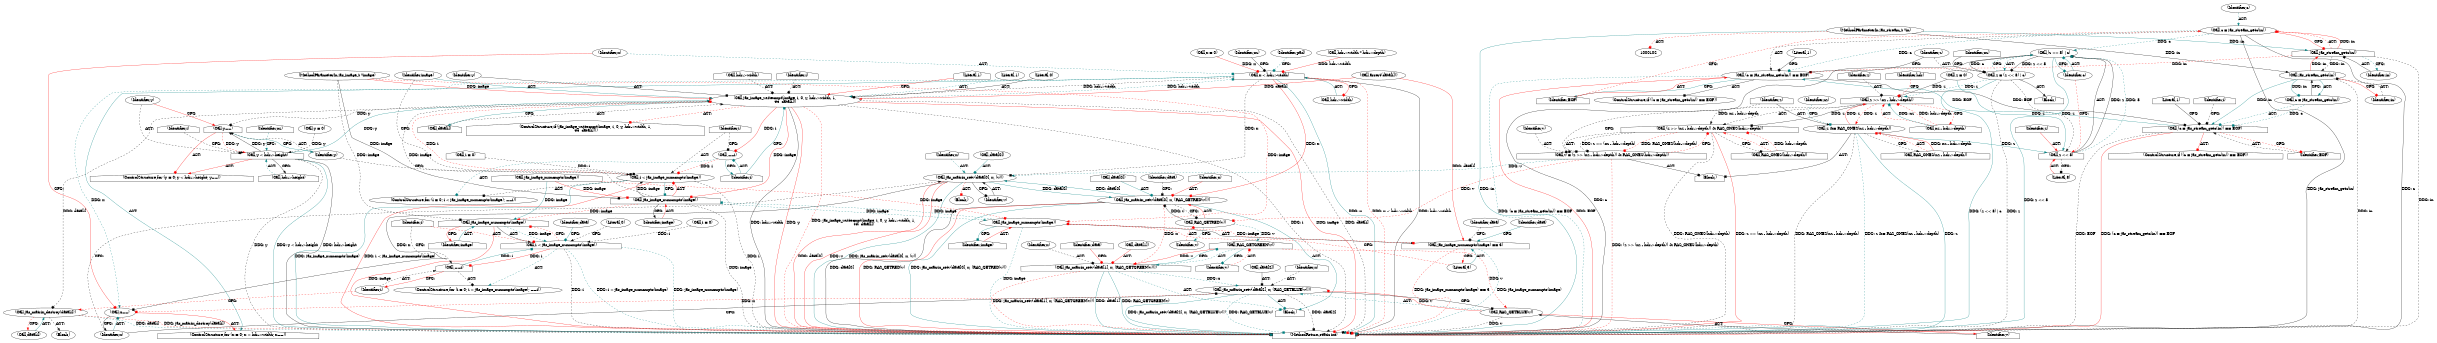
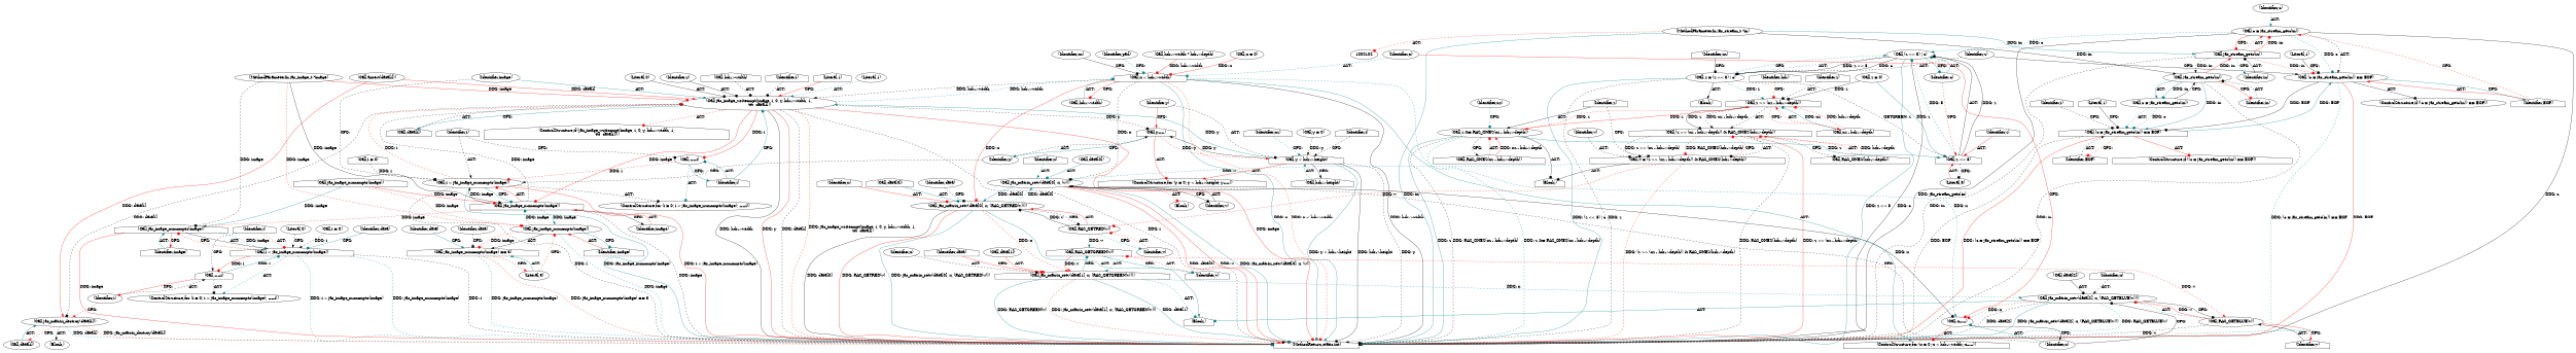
  digraph {
    node [shape=ellipse]
    edge [arrowhead=normal color=black style=dashed]
    n1 [label="(Call,c = jas_stream_getc(in))"]
    n2 [label="(Call,jas_stream_getc(in))" shape=house]
    n3 [label="(Call,(c = jas_stream_getc(in)) == EOF)"]
    n4 [label="(Call,(z << 8) | c)"]
    n5 [label="(MethodReturn,static int)" shape=house]
    n6 [label="(Call,jas_stream_getc(in))"]
    n7 [label="(Identifier,in)"]
    n8 [label="(Call,(c = jas_stream_getc(in)) == EOF)" shape=house]
    n9 [label="(Identifier,EOF)" shape=house]
    n10 [label="(ControlStructure,if ((c = jas_stream_getc(in)) == EOF))"]
    n11 [label="(Call,z = (z << 8) | c)"]
    n12 [label="(Identifier,c)"]
    n13 [label="(Identifier,in)"]
    n14 [label="(Call,c = jas_stream_getc(in))"]
    n15 [label="(Identifier,EOF)" shape=house]
    n16 [label="(ControlStructure,if ((c = jas_stream_getc(in)) == EOF))" shape=house]
    n17 [label="(MethodParameterIn,jas_stream_t *in)"]
    1000102
    n19 [label="(Call,z << 8)" shape=house]
    n20 [label="(Call,z >> (nz - hdr->depth))" shape=house]
    n21 [label="(Block,)" shape=house]
    n22 [label="(Literal,8)"]
    n23 [label="(Call,(z >> (nz - hdr->depth)) & RAS_ONES(hdr->depth))" shape=house]
    n24 [label="(Call,z &= RAS_ONES(nz - hdr->depth))"]
    n25 [label="(Call,nz - hdr->depth)" shape=house]
    n26 [label="(Call,v = (z >> (nz - hdr->depth)) & RAS_ONES(hdr->depth))" shape=house]
    n27 [label="(Call,RAS_ONES(hdr->depth))" shape=house]
    n28 [label="(Block,)" shape=house]
    n29 [label="(Call,RAS_ONES(nz - hdr->depth))" shape=house]
    n30 [label="(Call,RAS_GETRED(v))"]
    n31 [label="(Call,jas_matrix_setv(data[0], x, (v)))"]
    n32 [label="(Call,jas_matrix_setv(data[0], x, (RAS_GETRED(v))))"]
    n33 [label="(Call,RAS_GETGREEN(v))" shape=house]
    n34 [label="(Identifier,v)"]
    n35 [label="(Call,x++)"]
    n36 [label="(Identifier,v)"]
    n37 [label="(Block,)"]
    n38 [label="(Call,jas_matrix_setv(data[1], x, (RAS_GETGREEN(v))))" shape=house]
    n39 [label="(Block,)" shape=house]
    n40 [label="(Call,RAS_GETBLUE(v))"]
    n41 [label="(Identifier,v)" shape=house]
    n42 [label="(Call,jas_matrix_setv(data[2], x, (RAS_GETBLUE(v))))"]
    n43 [label="(ControlStructure,for (x = 0; x < hdr->width; x++))" shape=house]
    n44 [label="(Identifier,x)"]
    n45 [label="(Identifier,v)" shape=house]
    n46 [label="(Call,x < hdr->width)" shape=house]
    n47 [label="(Call,jas_image_writecmpt(image, i, 0, y, hdr->width, 1,\n \t\t\t  data[i]))"]
    n48 [label="(Call,hdr->width)"]
    n49 [label="(Call,y++)" shape=house]
    n50 [label="(Call,jas_image_numcmpts(image))" shape=house]
    n51 [label="(Call,++i)"]
    n52 [label="(Call,jas_matrix_destroy(data[i]))"]
    n53 [label="(Call,data[i])" shape=house]
    n54 [label="(ControlStructure,if (jas_image_writecmpt(image, i, 0, y, hdr->width, 1,\n \t\t\t  data[i])))" shape=house]
    n55 [label="(Call,y < hdr->height)" shape=house]
    n56 [label="(ControlStructure,for (y = 0; y < hdr->height; y++))" shape=house]
    n57 [label="(Identifier,y)"]
    n58 [label="(Call,jas_image_numcmpts(image))"]
    n59 [label="(Call,i < jas_image_numcmpts(image))"]
    n60 [label="(Call,jas_image_numcmpts(image))" shape=house]
    n61 [label="(Identifier,image)"]
    n62 [label="(ControlStructure,for (i = 0; i < jas_image_numcmpts(image); ++i))"]
    n63 [label="(Identifier,i)" shape=house]
    n64 [label="(Call,data[i])"]
    n65 [label="(Block,)"]
    n66 [label="(Call,hdr->height)" shape=house]
    n67 [label="(Call,jas_image_numcmpts(image) == 3)" shape=house]
    n68 [label="(Identifier,image)" shape=house]
    n69 [label="(Call,i < jas_image_numcmpts(image))" shape=house]
    n70 [label="(Identifier,image)" shape=house]
    n71 [label="(Literal,3)"]
    n72 [label="(Call,++i)" shape=house]
    n73 [label="(ControlStructure,for (i = 0; i < jas_image_numcmpts(image); ++i))"]
    n74 [label="(Identifier,i)"]
    n75 [label="(Identifier,z)"]
    n76 [label="(Identifier,x)"]
    n77 [label="(Identifier,x)" shape=house]
    n78 [label="(Call,i = 0)" shape=house]
    n79 [label="(Identifier,y)"]
    n80 [label="(Literal,0)"]
    n81 [label="(Identifier,z)" shape=house]
    n82 [label="(Identifier,y)"]
    n83 [label="(Identifier,data)"]
    n84 [label="(Literal,0)"]
    n85 [label="(Identifier,c)"]
    n86 [label="(Call,data[0])" shape=house]
    n87 [label="(Call,z = 0)"]
    n88 [label="(Identifier,z)" shape=house]
    n89 [label="(MethodParameterIn,jas_image_t *image)"]
    n90 [label="(Identifier,nz)" shape=house]
    n91 [label="(Identifier,x)"]
    n92 [label="(Identifier,data)"]
    n93 [label="(Call,data[2])"]
    n94 [label="(Identifier,image)"]
    n95 [label="(Call,i = 0)"]
    n96 [label="(Identifier,data)" shape=house]
    n97 [label="(Call,y = 0)"]
    n98 [label="(Identifier,nz)"]
    n99 [label="(Identifier,pad)"]
    n100 [label="(Identifier,x)" shape=house]
    n101 [label="(Identifier,z)" shape=house]
    n102 [label="(Identifier,i)" shape=house]
    n103 [label="(Call,hdr->width * hdr->depth)"]
    n104 [label="(Call,hdr->width)" shape=house]
    n105 [label="(Call,data[1])"]
    n106 [label="(Identifier,i)" shape=house]
    n107 [label="(Literal,1)" shape=house]
    n108 [label="(Identifier,data)"]
    n109 [label="(Identifier,nz)" shape=house]
    n110 [label="(Call,jas_image_numcmpts(image))" shape=house]
    n111 [label="(Literal,1)" shape=house]
    n112 [label="(Call,assert(data[i]))"]
    n113 [label="(Identifier,i)" shape=house]
    n114 [label="(Literal,1)"]
    n115 [label="(Identifier,i)" shape=house]
    n116 [label="(Identifier,data)"]
    n117 [label="(Call,data[0])"]
    n118 [label="(Call,x = 0)"]
    n119 [label="(Identifier,v)"]
    n120 [label="(Identifier,i)" shape=house]
    n121 [label="(Identifier,x)" shape=house]
    n122 [label="(Literal,1)"]
    n123 [label="(Identifier,nz)"]
    n124 [label="(Identifier,hdr)" shape=house]
    n1 -> n2 [arrowhead=box color=red label="CFG: " style=solid]
    n1 -> n3 [label="AST: "]
    n1 -> n3 [arrowhead=box color=teal label="DDG: c"]
    n1 -> n4 [color=teal label="DDG: c"]
    n1 -> n5 [arrowhead=box label="DDG: jas_stream_getc(in)" style=solid]
    n1 -> n5 [arrowhead=box label="DDG: c" style=solid]
    n2 -> n1 [color=red label="AST: "]
    n2 -> n1 [arrowhead=box color=red label="DDG: in" style=solid]
    n2 -> n3 [arrowhead=box color=red label="DDG: in"]
    n2 -> n5 [label="DDG: in"]
    n2 -> n6 [label="DDG: in"]
    n2 -> n7 [color=teal label="CFG: "]
    n3 -> n5 [color=teal label="DDG: (c = jas_stream_getc(in)) == EOF"]
    n3 -> n5 [arrowhead=box color=red label="DDG: EOF" style=solid]
    n3 -> n8 [arrowhead=box label="DDG: EOF" style=solid]
    n3 -> n9 [color=teal label="CFG: " style=solid]
    n3 -> n10 [arrowhead=box label="AST: " style=solid]
    n4 -> n5 [color=teal label="DDG: z << 8" style=solid]
    n4 -> n5 [label="DDG: c" style=solid]
    n4 -> n11 [color=teal label="AST: "]
    n4 -> n11 [arrowhead=box label="DDG: z << 8" style=solid]
    n4 -> n11 [label="DDG: c" style=solid]
    n4 -> n12 [arrowhead=box color=teal label="CFG: " style=solid]
    n6 -> n2 [color=red label="DDG: in" style=solid]
    n6 -> n5 [label="DDG: in"]
    n6 -> n8 [color=teal label="DDG: in" style=solid]
    n6 -> n13 [arrowhead=box color=red label="CFG: " style=solid]
    n6 -> n14 [color=teal label="AST: " style=solid]
    n6 -> n14 [arrowhead=box color=teal label="DDG: in" style=solid]
    n7 -> n2 [arrowhead=box label="AST: " style=solid]
    n8 -> n3 [color=teal label="DDG: EOF" style=solid]
    n8 -> n5 [label="DDG: EOF"]
    n8 -> n5 [arrowhead=box color=red label="DDG: (c = jas_stream_getc(in)) == EOF" style=solid]
    n8 -> n15 [arrowhead=box color=red label="CFG: "]
    n8 -> n16 [arrowhead=box color=red label="AST: " style=solid]
    n9 -> n1 [color=red label="CFG: "]
    n9 -> n3 [color=red label="AST: " style=solid]
    n11 -> n4 [color=teal label="CFG: "]
    n11 -> n5 [color=teal label="DDG: (z << 8) | c" style=solid]
    n11 -> n5 [label="DDG: z"]
-   n11 -> n19 [label="DDG: z"]
+   n11 -> n19 [label="GETGREEN: z"]
    n11 -> n20 [color=teal label="DDG: z"]
    n11 -> n21 [label="AST: " style=solid]
    n12 -> n4 [arrowhead=box color=teal label="AST: " style=solid]
    n12 -> n19 [color=red label="CFG: "]
    n13 -> n6 [arrowhead=box label="AST: "]
    n14 -> n6 [label="CFG: " style=solid]
    n14 -> n8 [arrowhead=box color=teal label="AST: "]
    n14 -> n8 [arrowhead=box color=teal label="DDG: c"]
    n15 -> n8 [label="AST: "]
    n17 -> n2 [color=teal label="DDG: in" style=solid]
    n17 -> n5 [color=teal label="DDG: in" style=solid]
    n17 -> n6 [label="DDG: in" style=solid]
    n17 -> 1000102 [arrowhead=box color=red label="AST: "]
    n19 -> n4 [arrowhead=box label="AST: " style=solid]
    n19 -> n4 [label="DDG: z" style=solid]
    n19 -> n4 [arrowhead=box color=teal label="DDG: 8"]
    n19 -> n22 [arrowhead=box label="CFG: "]
    n20 -> n23 [label="AST: "]
    n20 -> n23 [arrowhead=box label="DDG: z" style=solid]
    n20 -> n23 [label="DDG: nz - hdr->depth"]
    n20 -> n24 [color=red label="DDG: z"]
    n20 -> n25 [color=red label="CFG: "]
    n22 -> n19 [color=red label="AST: " style=solid]
    n23 -> n5 [label="DDG: RAS_ONES(hdr->depth)"]
    n23 -> n5 [color=red label="DDG: z >> (nz - hdr->depth)" style=solid]
    n23 -> n26 [arrowhead=box label="AST: "]
    n23 -> n26 [arrowhead=box label="DDG: z >> (nz - hdr->depth)"]
    n23 -> n26 [arrowhead=box color=red label="DDG: RAS_ONES(hdr->depth)"]
    n23 -> n27 [arrowhead=box label="CFG: "]
    n24 -> n5 [label="DDG: RAS_ONES(nz - hdr->depth)"]
    n24 -> n5 [arrowhead=box color=teal label="DDG: z &= RAS_ONES(nz - hdr->depth)"]
    n24 -> n5 [arrowhead=box color=teal label="DDG: z" style=solid]
    n24 -> n19 [color=teal label="DDG: z" style=solid]
    n24 -> n20 [color=red label="DDG: z" style=solid]
    n24 -> n28 [arrowhead=box label="AST: " style=solid]
    n24 -> n29 [label="CFG: "]
    n25 -> n20 [color=red label="AST: "]
    n25 -> n20 [arrowhead=box color=teal label="DDG: nz" style=solid]
    n25 -> n20 [arrowhead=box color=red label="DDG: hdr->depth"]
    n26 -> n5 [color=red label="DDG: (z >> (nz - hdr->depth)) & RAS_ONES(hdr->depth)"]
    n26 -> n23 [arrowhead=box color=red label="CFG: "]
    n26 -> n28 [arrowhead=box label="AST: " style=solid]
    n26 -> n30 [arrowhead=box color=red label="DDG: v"]
    n26 -> n31 [color=teal label="DDG: v"]
    n27 -> n23 [color=red label="AST: "]
    n27 -> n23 [arrowhead=box color=red label="DDG: hdr->depth"]
    n29 -> n24 [arrowhead=box color=red label="AST: "]
    n29 -> n24 [color=red label="DDG: nz - hdr->depth" style=solid]
    n30 -> n32 [color=red label="AST: " style=solid]
    n30 -> n32 [arrowhead=box label="DDG: v" style=solid]
    n30 -> n33 [color=teal label="DDG: v"]
    n30 -> n34 [color=teal label="CFG: "]
    n31 -> n5 [arrowhead=box color=red label="DDG: data[0]" style=solid]
    n31 -> n5 [arrowhead=box color=red label="DDG: v" style=solid]
    n31 -> n5 [color=teal label="DDG: jas_matrix_setv(data[0], x, (v))" style=solid]
    n31 -> n32 [color=teal label="DDG: data[0]" style=solid]
    n31 -> n35 [arrowhead=box label="DDG: x" style=solid]
    n31 -> n36 [arrowhead=box label="CFG: " style=solid]
    n31 -> n37 [arrowhead=box color=red label="AST: "]
    n32 -> n5 [arrowhead=box label="DDG: data[0]" style=solid]
    n32 -> n5 [color=red label="DDG: RAS_GETRED(v)" style=solid]
    n32 -> n5 [color=teal label="DDG: jas_matrix_setv(data[0], x, (RAS_GETRED(v)))" style=solid]
    n32 -> n30 [arrowhead=box label="CFG: "]
-   n32 -> n31 [color=teal label="DDG: data[0]" style=solid]
+   n32 -> n31 [color=teal label="DDG: data[0]"]
    n32 -> n38 [color=red label="DDG: x"]
    n32 -> n39 [color=teal label="AST: " style=solid]
    n33 -> n38 [color=teal label="AST: "]
    n33 -> n38 [color=red label="DDG: v" style=solid]
    n33 -> n40 [color=red label="DDG: v"]
    n33 -> n41 [arrowhead=box color=teal label="CFG: " style=solid]
    n34 -> n30 [arrowhead=box color=red label="AST: "]
-   n35 -> n43 [color=red label="AST: " style=solid]
+   n35 -> n43 [arrowhead=box color=red label="AST: " style=solid]
    n35 -> n44 [label="CFG: " style=solid]
    n36 -> n31 [label="AST: " style=solid]
    n38 -> n5 [arrowhead=box color=teal label="DDG: data[1]" style=solid]
    n38 -> n5 [color=teal label="DDG: RAS_GETGREEN(v)" style=solid]
    n38 -> n5 [color=red label="DDG: jas_matrix_setv(data[1], x, (RAS_GETGREEN(v)))"]
    n38 -> n33 [arrowhead=box color=teal label="CFG: " style=solid]
    n38 -> n39 [arrowhead=box color=teal label="AST: "]
    n38 -> n42 [color=teal label="DDG: x"]
    n40 -> n5 [label="DDG: v"]
    n40 -> n42 [color=teal label="AST: "]
    n40 -> n42 [arrowhead=box color=red label="DDG: v" style=solid]
    n40 -> n45 [color=red label="CFG: " style=solid]
    n41 -> n33 [arrowhead=box color=red label="AST: "]
    n42 -> n5 [arrowhead=box color=teal label="DDG: RAS_GETBLUE(v)"]
    n42 -> n5 [arrowhead=box label="DDG: data[2]"]
    n42 -> n5 [color=teal label="DDG: jas_matrix_setv(data[2], x, (RAS_GETBLUE(v)))" style=solid]
    n42 -> n35 [arrowhead=box color=red label="DDG: x"]
    n42 -> n39 [arrowhead=box color=teal label="AST: " style=solid]
    n42 -> n40 [arrowhead=box label="CFG: " style=solid]
    n44 -> n31 [label="CFG: "]
    n44 -> n35 [arrowhead=box color=teal label="AST: " style=solid]
    n44 -> n42 [arrowhead=box label="CFG: " style=solid]
    n45 -> n40 [label="AST: " style=solid]
    n46 -> n5 [arrowhead=box color=teal label="DDG: x" style=solid]
    n46 -> n5 [arrowhead=box color=red label="DDG: x < hdr->width"]
    n46 -> n5 [arrowhead=box label="DDG: hdr->width" style=solid]
    n46 -> n31 [arrowhead=box label="DDG: x"]
    n46 -> n32 [arrowhead=box color=red label="DDG: x" style=solid]
    n46 -> n35 [color=teal label="DDG: x"]
    n46 -> n43 [color=teal label="AST: " style=solid]
    n46 -> n47 [label="DDG: hdr->width"]
    n46 -> n48 [arrowhead=box color=red label="CFG: " style=solid]
    n47 -> n5 [label="DDG: hdr->width" style=solid]
    n47 -> n5 [color=red label="DDG: y" style=solid]
    n47 -> n5 [color=red label="DDG: jas_image_writecmpt(image, i, 0, y, hdr->width, 1,\n \t\t\t  data[i])"]
    n47 -> n5 [label="DDG: i"]
    n47 -> n5 [arrowhead=box color=red label="DDG: image" style=solid]
    n47 -> n5 [arrowhead=box label="DDG: data[i]"]
    n47 -> n46 [arrowhead=box color=teal label="DDG: hdr->width"]
    n47 -> n49 [arrowhead=box label="DDG: y"]
    n47 -> n50 [arrowhead=box color=red label="DDG: image" style=solid]
    n47 -> n51 [arrowhead=box color=red label="DDG: i" style=solid]
    n47 -> n52 [arrowhead=box label="DDG: data[i]"]
    n47 -> n53 [color=teal label="CFG: " style=solid]
    n47 -> n54 [arrowhead=box color=red label="AST: "]
    n48 -> n46 [color=teal label="AST: " style=solid]
    n49 -> n55 [color=red label="DDG: y"]
    n49 -> n56 [arrowhead=box color=red label="AST: " style=solid]
    n49 -> n57 [color=teal label="CFG: " style=solid]
    n50 -> n5 [arrowhead=box label="DDG: image"]
    n50 -> n47 [label="DDG: image"]
    n50 -> n58 [color=teal label="DDG: image"]
    n50 -> n59 [arrowhead=box color=red label="AST: " style=solid]
    n50 -> n59 [label="DDG: image" style=solid]
    n50 -> n60 [color=red label="DDG: image"]
    n50 -> n61 [label="CFG: " style=solid]
    n51 -> n59 [arrowhead=box color=red label="DDG: i"]
    n51 -> n62 [arrowhead=box color=teal label="AST: "]
    n51 -> n63 [color=teal label="CFG: " style=solid]
    n52 -> n5 [color=teal label="DDG: data[i]"]
    n52 -> n5 [color=red label="DDG: jas_matrix_destroy(data[i])"]
    n52 -> n64 [color=red label="CFG: "]
    n52 -> n65 [label="AST: "]
    n53 -> n47 [label="AST: "]
    n55 -> n5 [label="DDG: y"]
    n55 -> n5 [color=teal label="DDG: y < hdr->height" style=solid]
    n55 -> n5 [arrowhead=box label="DDG: hdr->height" style=solid]
    n55 -> n47 [color=teal label="DDG: y" style=solid]
    n55 -> n49 [label="DDG: y" style=solid]
    n55 -> n56 [color=red label="AST: " style=solid]
    n55 -> n66 [label="CFG: " style=solid]
    n57 -> n49 [label="AST: "]
    n57 -> n59 [label="CFG: "]
    n58 -> n5 [color=teal label="DDG: image"]
    n58 -> n50 [arrowhead=box color=teal label="DDG: image"]
    n58 -> n67 [label="AST: " style=solid]
    n58 -> n67 [arrowhead=box color=red label="DDG: image"]
    n58 -> n68 [arrowhead=box color=teal label="CFG: " style=solid]
    n59 -> n5 [label="DDG: i"]
    n59 -> n5 [arrowhead=box color=teal label="DDG: jas_image_numcmpts(image)" style=solid]
    n59 -> n5 [arrowhead=box color=red label="DDG: i < jas_image_numcmpts(image)" style=solid]
    n59 -> n47 [arrowhead=box color=red label="DDG: i"]
    n59 -> n50 [arrowhead=box color=teal label="CFG: " style=solid]
    n59 -> n62 [arrowhead=box label="AST: "]
    n60 -> n5 [color=red label="DDG: image" style=solid]
    n60 -> n69 [label="AST: " style=solid]
    n60 -> n69 [color=teal label="DDG: image"]
    n60 -> n70 [color=red label="CFG: " style=solid]
    n61 -> n50 [color=red label="AST: " style=solid]
    n63 -> n47 [arrowhead=box color=teal label="CFG: " style=solid]
    n63 -> n51 [arrowhead=box color=teal label="AST: " style=solid]
    n64 -> n52 [color=teal label="AST: " style=solid]
    n66 -> n55 [color=teal label="AST: "]
    n67 -> n5 [arrowhead=box color=red label="DDG: jas_image_numcmpts(image) == 3"]
    n67 -> n5 [arrowhead=box color=teal label="DDG: jas_image_numcmpts(image)"]
    n67 -> n71 [color=red label="CFG: "]
    n68 -> n58 [color=red label="AST: " style=solid]
    n69 -> n5 [arrowhead=box label="DDG: i"]
    n69 -> n5 [arrowhead=box color=teal label="DDG: i < jas_image_numcmpts(image)"]
    n69 -> n5 [color=teal label="DDG: jas_image_numcmpts(image)"]
    n69 -> n60 [arrowhead=box color=red label="CFG: "]
    n69 -> n72 [arrowhead=box color=red label="DDG: i" style=solid]
    n69 -> n73 [color=teal label="AST: "]
    n70 -> n60 [color=teal label="AST: " style=solid]
    n71 -> n58 [arrowhead=box color=red label="CFG: "]
    n71 -> n67 [color=teal label="AST: " style=solid]
    n72 -> n69 [arrowhead=box color=teal label="DDG: i" style=solid]
    n72 -> n73 [arrowhead=box label="AST: "]
    n72 -> n74 [color=red label="CFG: " style=solid]
    n74 -> n52 [color=red label="CFG: "]
    n74 -> n72 [label="AST: "]
    n75 -> n3 [label="CFG: " style=solid]
    n75 -> n11 [label="AST: "]
    n76 -> n35 [arrowhead=box color=red label="CFG: " style=solid]
    n76 -> n46 [arrowhead=box color=teal label="AST: "]
    n77 -> n31 [color=teal label="AST: "]
    n78 -> n59 [arrowhead=box label="DDG: i"]
    n79 -> n49 [color=red label="CFG: " style=solid]
    n79 -> n55 [arrowhead=box label="AST: "]
    n80 -> n47 [arrowhead=box label="AST: " style=solid]
    n81 -> n19 [color=red label="AST: " style=solid]
    n82 -> n47 [arrowhead=box label="AST: " style=solid]
    n83 -> n69 [arrowhead=box color=teal label="CFG: " style=solid]
    n84 -> n69 [label="CFG: "]
    n85 -> n1 [color=teal label="AST: "]
    n86 -> n32 [arrowhead=box color=teal label="AST: " style=solid]
    n87 -> n19 [color=teal label="DDG: z" style=solid]
    n87 -> n20 [arrowhead=box label="DDG: z" style=solid]
    n88 -> n24 [label="AST: " style=solid]
    n88 -> n26 [arrowhead=box label="CFG: "]
    n89 -> n47 [arrowhead=box color=red label="DDG: image" style=solid]
    n89 -> n50 [arrowhead=box label="DDG: image" style=solid]
    n89 -> n58 [color=red label="DDG: image"]
    n89 -> n60 [arrowhead=box label="DDG: image"]
    n90 -> n55 [color=teal label="CFG: "]
    n91 -> n38 [arrowhead=box label="AST: "]
    n92 -> n67 [arrowhead=box label="CFG: "]
    n93 -> n42 [arrowhead=box label="AST: " style=solid]
    n94 -> n47 [color=teal label="AST: " style=solid]
    n94 -> n59 [arrowhead=box label="CFG: "]
    n95 -> n69 [label="DDG: i"]
    n96 -> n38 [arrowhead=box color=red label="CFG: " style=solid]
    n97 -> n55 [label="DDG: y"]
    n98 -> n46 [arrowhead=box label="CFG: " style=solid]
    n99 -> n46 [arrowhead=box color=teal label="CFG: "]
    n100 -> n42 [label="AST: "]
    n101 -> n20 [arrowhead=box label="AST: "]
    n102 -> n55 [label="CFG: "]
    n103 -> n46 [arrowhead=box color=red label="DDG: hdr->width" style=solid]
    n104 -> n47 [arrowhead=box label="AST: "]
    n105 -> n38 [arrowhead=box color=red label="AST: " style=solid]
    n106 -> n47 [arrowhead=box label="AST: "]
    n107 -> n47 [color=red label="CFG: " style=solid]
    n108 -> n67 [color=teal label="CFG: " style=solid]
    n109 -> n11 [arrowhead=box label="CFG: " style=solid]
    n110 -> n50 [arrowhead=box color=red label="DDG: image" style=solid]
    n110 -> n58 [arrowhead=box color=red label="DDG: image"]
    n110 -> n60 [color=teal label="DDG: image" style=solid]
    n111 -> n8 [arrowhead=box label="CFG: " style=solid]
    n112 -> n47 [color=red label="DDG: data[i]" style=solid]
-   n112 -> n67 [color=red label="DDG: data[i]" style=solid]
+   n112 -> n52 [color=red label="DDG: data[i]" style=solid]
    n113 -> n8 [arrowhead=box label="CFG: "]
    n114 -> n3 [arrowhead=box label="CFG: " style=solid]
    n115 -> n51 [arrowhead=box label="CFG: "]
    n115 -> n59 [label="AST: "]
    n116 -> n32 [arrowhead=box label="CFG: "]
    n117 -> n31 [arrowhead=box color=teal label="AST: " style=solid]
    n118 -> n46 [arrowhead=box color=red label="DDG: x" style=solid]
    n119 -> n26 [arrowhead=box label="AST: "]
    n120 -> n69 [arrowhead=box color=red label="AST: "]
    n120 -> n72 [label="CFG: "]
    n121 -> n32 [arrowhead=box color=red label="AST: " style=solid]
    n122 -> n47 [color=teal label="AST: "]
    n123 -> n24 [arrowhead=box color=teal label="CFG: "]
    n124 -> n20 [arrowhead=box color=red label="CFG: "]
  }
